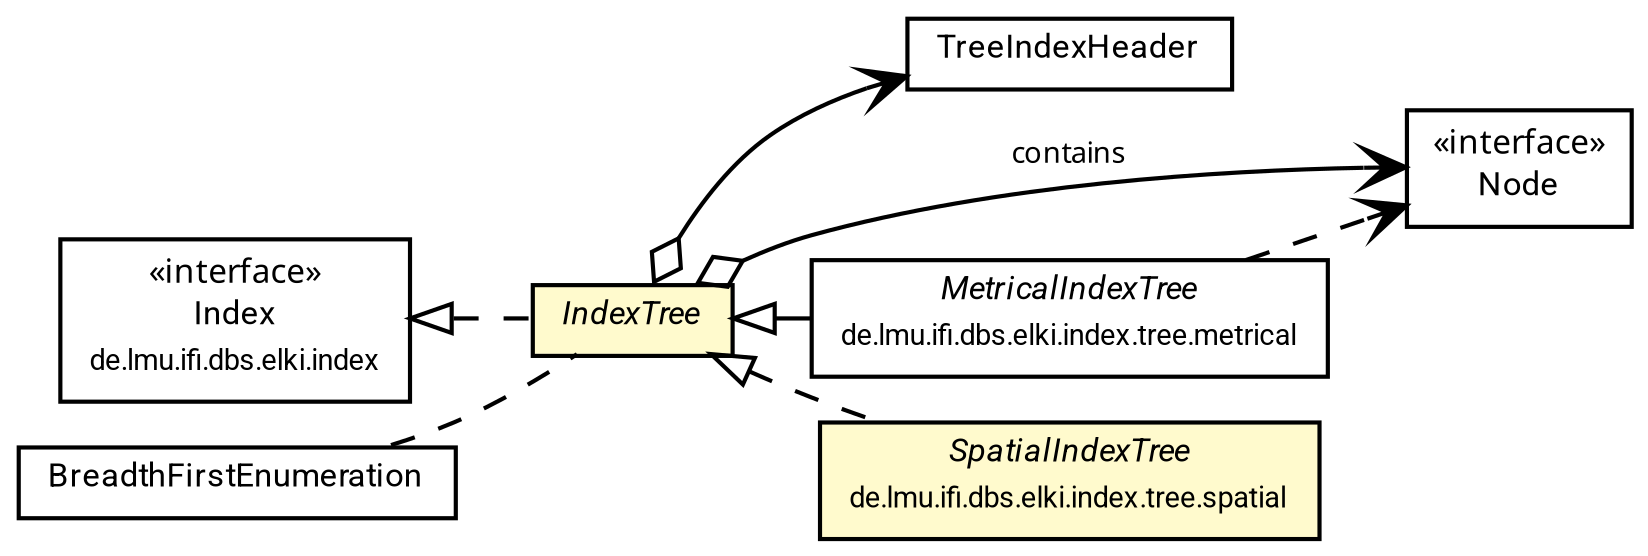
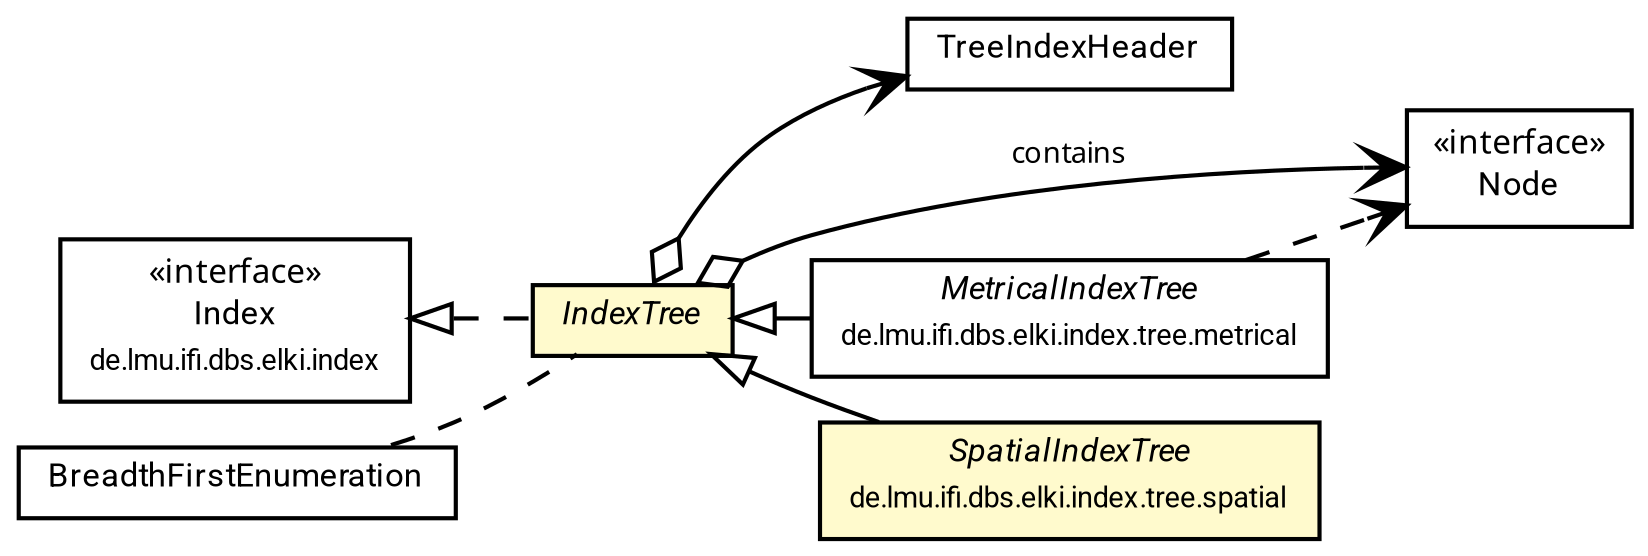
  digraph {
    fontname="Noto Sans"
    nodesep=0.15
    rankdir=LR
    ranksep=0.25
    node [fontcolor=black fontname="Noto Sans" fontsize=8 margin=0 shape=plaintext]
    edge [arrowtail=empty color=black dir=back fontname="Noto Sans" fontsize=7 labelfontname=Roboto labelfontsize=7 weight=3]
    n1 [height=0 label=<<table title="de.lmu.ifi.dbs.elki.index.Index" border="0" cellborder="1" cellspacing="0" cellpadding="2" href="../Index.html" target="_parent"> 		<tr><td><table border="0" cellspacing="0" cellpadding="1"> 		<tr><td align="center" balign="center"> &#171;interface&#187; </td></tr> 		<tr><td align="center" balign="center"> <font face="Roboto">Index</font> </td></tr> 		<tr><td align="center" balign="center"> <font face="Roboto" point-size="7.0">de.lmu.ifi.dbs.elki.index</font> </td></tr> 		</table></td></tr> 		</table>> width=0]
    n2 [height=0 label=<<table title="de.lmu.ifi.dbs.elki.index.tree.IndexTree" border="0" cellborder="1" cellspacing="0" cellpadding="2" bgcolor="lemonChiffon" href="IndexTree.html" target="_parent"> 		<tr><td><table border="0" cellspacing="0" cellpadding="1"> 		<tr><td align="center" balign="center"> <font face="Roboto"><i>IndexTree</i></font> </td></tr> 		</table></td></tr> 		</table>> width=0]
    n3 [height=0 label=<<table title="de.lmu.ifi.dbs.elki.index.tree.TreeIndexHeader" border="0" cellborder="1" cellspacing="0" cellpadding="2" href="TreeIndexHeader.html" target="_parent"> 		<tr><td><table border="0" cellspacing="0" cellpadding="1"> 		<tr><td align="center" balign="center"> <font face="Roboto">TreeIndexHeader</font> </td></tr> 		</table></td></tr> 		</table>> width=0]
    n4 [height=0 label=<<table title="de.lmu.ifi.dbs.elki.index.tree.Node" border="0" cellborder="1" cellspacing="0" cellpadding="2" href="Node.html" target="_parent"> 		<tr><td><table border="0" cellspacing="0" cellpadding="1"> 		<tr><td align="center" balign="center"> &#171;interface&#187; </td></tr> 		<tr><td align="center" balign="center"> <font face="Roboto">Node</font> </td></tr> 		</table></td></tr> 		</table>> width=0]
    n5 [height=0 label=<<table title="de.lmu.ifi.dbs.elki.index.tree.metrical.MetricalIndexTree" border="0" cellborder="1" cellspacing="0" cellpadding="2" href="metrical/MetricalIndexTree.html" target="_parent"> 		<tr><td><table border="0" cellspacing="0" cellpadding="1"> 		<tr><td align="center" balign="center"> <font face="Roboto"><i>MetricalIndexTree</i></font> </td></tr> 		<tr><td align="center" balign="center"> <font face="Roboto" point-size="7.0">de.lmu.ifi.dbs.elki.index.tree.metrical</font> </td></tr> 		</table></td></tr> 		</table>> width=0]
    n6 [height=0 label=<<table title="de.lmu.ifi.dbs.elki.index.tree.spatial.SpatialIndexTree" border="0" cellborder="1" cellspacing="0" cellpadding="2" bgcolor="LemonChiffon" href="spatial/SpatialIndexTree.html" target="_parent"> 		<tr><td><table border="0" cellspacing="0" cellpadding="1"> 		<tr><td align="center" balign="center"> <font face="Roboto"><i>SpatialIndexTree</i></font> </td></tr> 		<tr><td align="center" balign="center"> <font face="Roboto" point-size="7.0">de.lmu.ifi.dbs.elki.index.tree.spatial</font> </td></tr> 		</table></td></tr> 		</table>> width=0]
    n7 [height=0 label=<<table title="de.lmu.ifi.dbs.elki.index.tree.BreadthFirstEnumeration" border="0" cellborder="1" cellspacing="0" cellpadding="2" href="BreadthFirstEnumeration.html" target="_parent"> 		<tr><td><table border="0" cellspacing="0" cellpadding="1"> 		<tr><td align="center" balign="center"> <font face="Roboto">BreadthFirstEnumeration</font> </td></tr> 		</table></td></tr> 		</table>> width=0]
    n1 -> n2 [style=dashed weight=9]
    n2 -> n3 [arrowhead=open arrowtail=ediamond dir=both]
    n2 -> n4 [arrowhead=open arrowtail=ediamond dir=both label=contains]
    n2 -> n5 [weight=10]
-   n2 -> n6 [weight=10 style=dashed]
+   n2 -> n6 [weight=10]
    n5 -> n4 [arrowhead=open style=dashed weight=0 arrowtail="" dir=""]
    n7 -> n2 [arrowhead=none style=dashed weight=2 arrowtail="" dir=""]
  }
